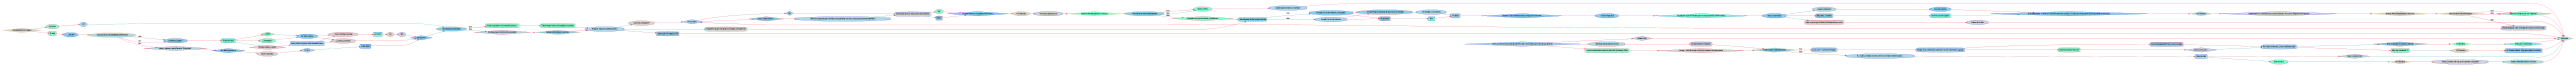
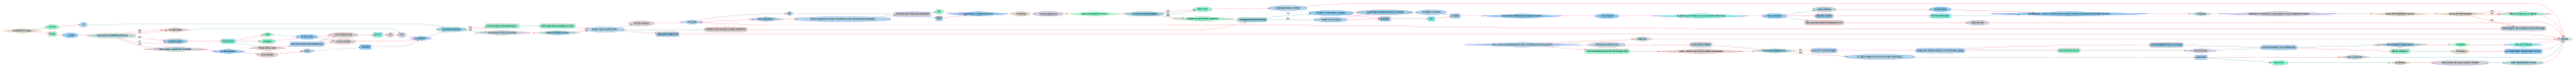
  digraph {
    fontname="Roboto Condensed"
    rankdir=LR
    node [color=red fillcolor=lightblue fontname="Roboto Condensed" shape=octagon style=filled]
    edge [arrowhead=dot color=red fontname="Roboto Condensed"]
    "ArthurRank3Convo1 begins." [color=orange fillcolor=lightgrey shape=diamond]
    n2 [fillcolor=aquamarine label="Ey, Arthur."]
    n3 [fillcolor=aquamarine label="Ey, sexy." shape=cylinder]
    n4 [color=blue label="¿Sí?"]
    n5 [color=blue fillcolor=skyblue label="... ¿Perdón?"]
    n6 [color=orange fillcolor=skyblue label="Check boolean ArthurSkana"]
    n7 [color=orange label="Check boolean ArthurMiddleNamePetersham"]
    n8 [fillcolor=aquamarine label="Sé que tu pasado es un tema delicado, pero..." shape=cylinder]
    n9 [label="Esa skana tuya, me da mucha curiosidad." shape=diamond]
    n10 [label="Bueno, si quieres, puedo llamarte *Petersham*." shape=diamond]
    n11 [fillcolor=skyblue label="¿O prefieres \"guapo\"?"]
+   n12 [fillcolor=lightgrey label="Ja, sólo bromeaba." shape=diamond]
    n13 [fillcolor=aquamarine label="Todavía tengo mucha curiosidad por esa skana." shape=cylinder]
    n14 [color=orange fillcolor=skyblue label="Boolean ArthurSkana is now true." shape=diamond]
    n15 [color=blue fillcolor=skyblue label="No, definitivamente no." shape=diamond]
    n16 [color=blue fillcolor=aquamarine label="Prueba de nuevo." shape=cylinder]
    n17 [color=blue fillcolor=lightgrey label="Ahh."]
    n18 [color=blue label="Pregunta. Nada te ha detenido antes."]
    n19 [fillcolor=lightgrey label="No eres divertido."]
    n20 [fillcolor=aquamarine label="¿Lindo?" shape=diamond]
    n21 [fillcolor=aquamarine label="¿Distinguido?"]
    n22 [fillcolor=lightgrey label="¿Hombre fuerte y varonil?" shape=diamond]
    n23 [color=blue fillcolor=skyblue label="¿Qué quieres?" shape=diamond]
    n24 [fillcolor=lightgrey label="¿Cómo la conseguiste?"]
    n25 [fillcolor=lightgrey label="El pañuelo rojo que está atado a la espada. ¿De quién era?" shape=cylinder]
    n26 [fillcolor=skyblue label="¿Sabes qué? No importa. [Fin]" shape=cylinder]
    n27 [color=blue label="Sí, claro." shape=diamond]
    n28 [color=blue fillcolor=skyblue label="Por favor, para ya."]
    n29 [color=blue label="Bueno, ahora sé que me estás tomando el pelo." shape=cylinder]
    n30 [color=blue label="Por las malas." shape=diamond]
    n31 [color=orange fillcolor=skyblue label="Check boolean ArthurFavoriteColorRed" shape=cylinder]
    "Chat ends." [color=orange shape=diamond]
    n33 [color=blue fillcolor=skyblue label="Lo que digas." shape=cylinder]
    n34 [fillcolor=lightgrey label="Lo siento, ya terminé."]
    n35 [fillcolor=lightgrey label="Tal vez sólo digo la verdad."]
    n36 [fillcolor=skyblue label="Ay." shape=diamond]
    n37 [fillcolor=skyblue label="Guau. Cuánto misterio..." shape=diamond]
    n38 [color=blue fillcolor=skyblue label="De nadie. Es mi color favorito, ¿recuerdas?"]
    n39 [color=blue label="De nadie. Es mi color favorito."]
    n40 [color=blue fillcolor=aquamarine label="¿En serio?" shape=cylinder]
    n41 [color=blue fillcolor=lightgrey label="Cortesía del doctor E. Me atravesó directamente." shape=cylinder]
    n42 [color=blue label="Obtuve la espada después de haber sido apuñalado con ella, así que puedo ponerme dramático."]
    n43 [fillcolor=skyblue label="¿Por qué tengo la sensación de que eso no es verdad?"]
    n44 [fillcolor=skyblue label="Ah, qué bien." shape=cylinder]
    n45 [fillcolor=lightgrey label="No."]
    n46 [fillcolor=aquamarine label="*Ay.*"]
    n47 [fillcolor=skyblue label="Idiota." shape=cylinder]
    n48 [color=blue label="En realidad, no me importa."]
    n49 [color=blue fillcolor=aquamarine label="Bien." shape=cylinder]
    n50 [color=blue fillcolor=skyblue label="En aquel entonces usé palabras más fuertes." shape=diamond]
    n51 [color=blue label="Así déjalo." shape=cylinder]
    n52 [color=blue label="Tienes una forma muy extraña de hacerle saber a un hombre que lo encuentras atractivo." shape=diamond]
    n53 [fillcolor=aquamarine label="No eres exactamente la persona más fácil de abordar, Arthur." shape=cylinder]
    n54 [label="No tengo mucha práctica en esto."]
    n55 [label="Olvídalo. [Fin]" shape=diamond]
    n56 [color=orange fillcolor=lightgrey label="+10 Chemistry"]
    n57 [color=blue fillcolor=skyblue label="Entiendo. Estás tratando de hacer amigos, de conocerme..." shape=diamond]
    n58 [fillcolor=lightgrey label="Así que... trato de romper el hielo de cualquier forma que pueda." shape=diamond]
    n59 [label="Así que perdona mi torpeza." shape=cylinder]
    n60 [color=blue fillcolor=lightgrey label="Pero ahora, digámoslo así."]
    n61 [color=blue fillcolor=skyblue label="Y no te lo hago fácil."]
    n62 [color=orange fillcolor=skyblue label="Check boolean ArthurRainCheck" shape=diamond]
    n63 [color=orange fillcolor=aquamarine label="Boolean ArthurSkanaEntrati is now true." shape=diamond]
    n64 [color=blue fillcolor=aquamarine label="Hay algunas cajas de Pandora que no estoy dispuesto a abrirte todavía." shape=diamond]
    n65 [color=blue label="Lo sé, lo sé. Y ya lo has intentado." shape=cylinder]
    n66 [color=blue label="Yo... bueno, si hablas en serio, este no es el mejor momento, pero..."]
    n67 [color=orange fillcolor=skyblue label="Check boolean ArthurSkanaBandana"]
    n68 [color=blue fillcolor=skyblue label="Esta es una de ellas."]
    n69 [color=blue label="Bendito sea tu obstinado corazón por ser tan consistente, supongo." shape=cylinder]
    n70 [color=blue label="¿Para otro día?" shape=cylinder]
    n71 [fillcolor=aquamarine label="Gracias, Arthur."]
    n72 [fillcolor=aquamarine label="El pañuelo rojo que tenía atado, ¿de quién era?" shape=diamond]
    n73 [label="No quise molestarte."]
    n74 [fillcolor=skyblue label="Okey, okey... lo siento." shape=cylinder]
    n75 [fillcolor=lightgrey label="Vaya, no pensé que le darías tanta importancia a esto." shape=cylinder]
    n76 [fillcolor=skyblue label="Soy *extremadamente* terco, eso es verdad." shape=cylinder]
    n77 [fillcolor=aquamarine label="¿Está funcionando esta vez?" shape=cylinder]
    n78 [fillcolor=aquamarine label="Para otro día. :)"]
    n79 [label="Paso. Lo siento. [Fin]" shape=diamond]
    n80 [color=blue label="Cuando quieras. Bueno, no siempre."]
    n81 [color=blue fillcolor=skyblue label="No estoy molesto."]
    n82 [color=blue fillcolor=aquamarine label="No tienes que disculparte." shape=cylinder]
    n83 [color=blue fillcolor=lightgrey label="Cabeza de chorlito."]
    n84 [color=blue label="Pero seamos honestos, ¿estoy condenado aquí?" shape=cylinder]
    n85 [color=blue fillcolor=lightgrey label="¿Esta vez? No, pero..." shape=diamond]
    n86 [color=orange fillcolor=lightgrey label="+20 Chemistry" shape=diamond]
    n87 [color=blue fillcolor=skyblue label="Sin resentimientos. A veces no es fácil llevarse bien conmigo. Sol sabe que mucha gente aquí ha aprendido esta lección..." shape=diamond]
    n88 [fillcolor=aquamarine label="Muy, muy condenado. :P" shape=cylinder]
    n89 [fillcolor=skyblue label="Mmm, mantengo mis opciones abiertas." shape=diamond]
    n90 [color=blue fillcolor=lightgrey label="Bueno, está bien. Me voy, pero lo pensaré seriamente."]
    n91 [color=orange label="+10 Chemistry" shape=diamond]
    n92 [color=orange fillcolor=lightgrey label="+20 Chemistry"]
    n93 [color=orange fillcolor=aquamarine label="+5 Chemistry" shape=diamond]
    n94 [color=orange label="Boolean ArthurRainCheck is now true."]
    n95 [color=blue fillcolor=lightgrey label="Simplemente no soy del tipo que se abre fácilmente. Pero tal vez lleguemos allí algún día." shape=diamond]
    n96 [color=blue fillcolor=skyblue label="Je. Es bueno saberlo. Algo que esperar con ansias." shape=cylinder]
    n97 [color=blue fillcolor=aquamarine label="Puntos por tu honestidad." shape=diamond]
    n98 [color=orange fillcolor=lightgrey label="Boolean ArthurSkanaBandana is now true." shape=diamond]
    n99 [color=orange fillcolor=lightgrey label="Check boolean ArthurSkanaEntrati" shape=diamond]
    n100 [fillcolor=aquamarine label="Entonces, brindemos por ese \"algún día\"." shape=diamond]
    n101 [label="¿Puedo preguntar cómo conseguiste la skana en primer lugar?" shape=cylinder]
    "ArthurRank3Convo1 begins." -> n2 [color=teal]
    "ArthurRank3Convo1 begins." -> n3 [color=deeppink]
    n2 -> n4 [arrowhead=normal]
    n3 -> n5 [arrowhead=normal color=brown]
    n4 -> n6 [arrowhead=normal color=teal]
    n5 -> n7 [arrowhead=normal]
    n6 -> n8 [label=true]
    n6 -> n9 [color=teal label=false]
    n7 -> n10 [arrowhead=diamond color=deeppink label=true]
    n7 -> n11 [color=deeppink label=true]
    n7 -> n11 [color=brown label=false]
+   n7 -> n12 [arrowhead=diamond label=true]
+   n7 -> n12 [arrowhead=diamond color=deeppink label=false]
    n8 -> n13 [arrowhead=normal color=teal]
    n9 -> n14 [arrowhead=diamond color=deeppink]
    n10 -> n15 [color=deeppink]
    n11 -> n16
+   n12 -> n17 [color=teal]
    n13 -> n18
    n14 -> n18 [arrowhead=diamond]
    n15 -> n19 [arrowhead=normal color=brown]
    n16 -> n20 [arrowhead=diamond]
    n16 -> n21 [color=brown]
    n16 -> n22 [color=teal]
    n17 -> n23 [color=deeppink]
    n18 -> n24 [arrowhead=diamond color=teal]
    n18 -> n25 [arrowhead=normal color=teal]
    n18 -> n26 [arrowhead=diamond color=brown]
    n19 -> n27
    n20 -> n28 [arrowhead=normal color=teal]
    n21 -> n28 [arrowhead=normal color=deeppink]
    n22 -> n29 [arrowhead=normal color=deeppink]
    n23 -> n6 [arrowhead=diamond color=teal]
    n24 -> n30 [arrowhead=diamond color=deeppink]
    n25 -> n31
    n26 -> "Chat ends." [arrowhead=diamond]
    n27 -> n33 [color=teal]
    n28 -> n34 [arrowhead=diamond color=brown]
    n28 -> n35 [color=deeppink]
    n29 -> n34 [arrowhead=normal color=brown]
    n29 -> n35 [arrowhead=normal color=brown]
    n30 -> n36 [arrowhead=diamond color=brown]
    n30 -> n37 [color=deeppink]
    n31 -> n38 [arrowhead=normal color=teal label=true]
    n31 -> n39 [arrowhead=diamond color=teal label=false]
    n33 -> n23 [arrowhead=diamond color=brown]
    n34 -> n23
    n35 -> n40 [arrowhead=diamond]
    n36 -> n41 [arrowhead=normal color=brown]
    n37 -> n42
    n38 -> n43 [arrowhead=normal]
    n38 -> n44 [arrowhead=diamond color=deeppink]
    n39 -> n43 [arrowhead=diamond color=deeppink]
    n39 -> n44 [arrowhead=diamond]
    n40 -> n45 [arrowhead=diamond color=brown]
    n41 -> n46 [arrowhead=normal color=brown]
    n41 -> n47 [color=teal]
    n42 -> n41 [color=teal]
    n43 -> n48 [color=teal]
    n44 -> n49 [arrowhead=diamond color=brown]
    n45 -> n17 [color=brown]
    n46 -> n50 [arrowhead=normal color=deeppink]
    n47 -> n50 [arrowhead=normal]
    n48 -> n51 [color=teal]
    n49 -> n51
    n50 -> n56 [arrowhead=normal]
    n51 -> n57 [arrowhead=normal color=deeppink]
    n52 -> n53 [color=deeppink]
    n52 -> n54 [arrowhead=normal color=brown]
    n52 -> n55 [arrowhead=normal]
    n53 -> n58 [arrowhead=diamond color=brown]
    n54 -> n59 [arrowhead=normal]
    n55 -> "Chat ends." [arrowhead=diamond color=brown]
    n56 -> n60 [color=deeppink]
    n57 -> n61 [color=deeppink]
    n58 -> n62 [arrowhead=diamond color=brown]
    n59 -> n62 [arrowhead=diamond color=brown]
    n60 -> n63 [arrowhead=diamond]
    n61 -> n64 [arrowhead=diamond color=deeppink]
    n62 -> n65 [label=true]
    n62 -> n66 [arrowhead=diamond color=brown label=false]
    n63 -> n67 [arrowhead=normal color=brown]
    n64 -> n68 [color=deeppink]
    n65 -> n69 [arrowhead=normal color=deeppink]
    n66 -> n70 [arrowhead=normal color=brown]
    n67 -> n71 [label=true]
    n67 -> n71 [arrowhead=diamond color=teal label=false]
    n67 -> n72 [arrowhead=normal color=brown label=false]
    n68 -> n73 [arrowhead=normal color=teal]
    n68 -> n74
    n68 -> n75 [color=teal]
    n69 -> n76 [arrowhead=normal]
    n69 -> n77 [color=brown]
    n70 -> n78 [arrowhead=diamond color=teal]
    n70 -> n79 [color=brown]
    n71 -> n80 [arrowhead=diamond color=deeppink]
    n72 -> n31 [arrowhead=normal color=teal]
    n73 -> n81
    n74 -> n82 [arrowhead=diamond color=deeppink]
    n75 -> n83 [arrowhead=normal]
    n76 -> n84 [color=brown]
    n77 -> n85 [color=brown]
    n78 -> n86 [color=teal]
    n79 -> "Chat ends." [arrowhead=normal color=teal]
    n80 -> "Chat ends." [arrowhead=normal color=deeppink]
    n81 -> n87 [arrowhead=normal]
    n82 -> n87 [arrowhead=diamond color=teal]
    n83 -> "Chat ends." [arrowhead=normal]
    n84 -> n88 [arrowhead=normal]
    n84 -> n89 [arrowhead=diamond color=teal]
    n85 -> n84 [color=teal]
    n86 -> n90 [arrowhead=normal]
    n87 -> n91 [arrowhead=diamond color=deeppink]
    n88 -> n92 [arrowhead=normal color=teal]
    n89 -> n93 [arrowhead=diamond]
    n90 -> n94 [arrowhead=diamond color=teal]
    n91 -> n95 [arrowhead=normal color=brown]
    n92 -> n96
    n93 -> n97 [color=brown]
    n94 -> "Chat ends." [arrowhead=normal color=deeppink]
    n95 -> n98 [arrowhead=diamond color=brown]
    n96 -> "Chat ends." [arrowhead=diamond color=brown]
    n97 -> "Chat ends." [arrowhead=diamond color=deeppink]
    n98 -> n99 [arrowhead=diamond color=deeppink]
    n99 -> n100 [arrowhead=normal color=deeppink label=true]
    n99 -> n100 [arrowhead=diamond label=false]
    n99 -> n101 [label=false]
    n100 -> "Chat ends." [arrowhead=normal color=deeppink]
    n101 -> n30
  }
